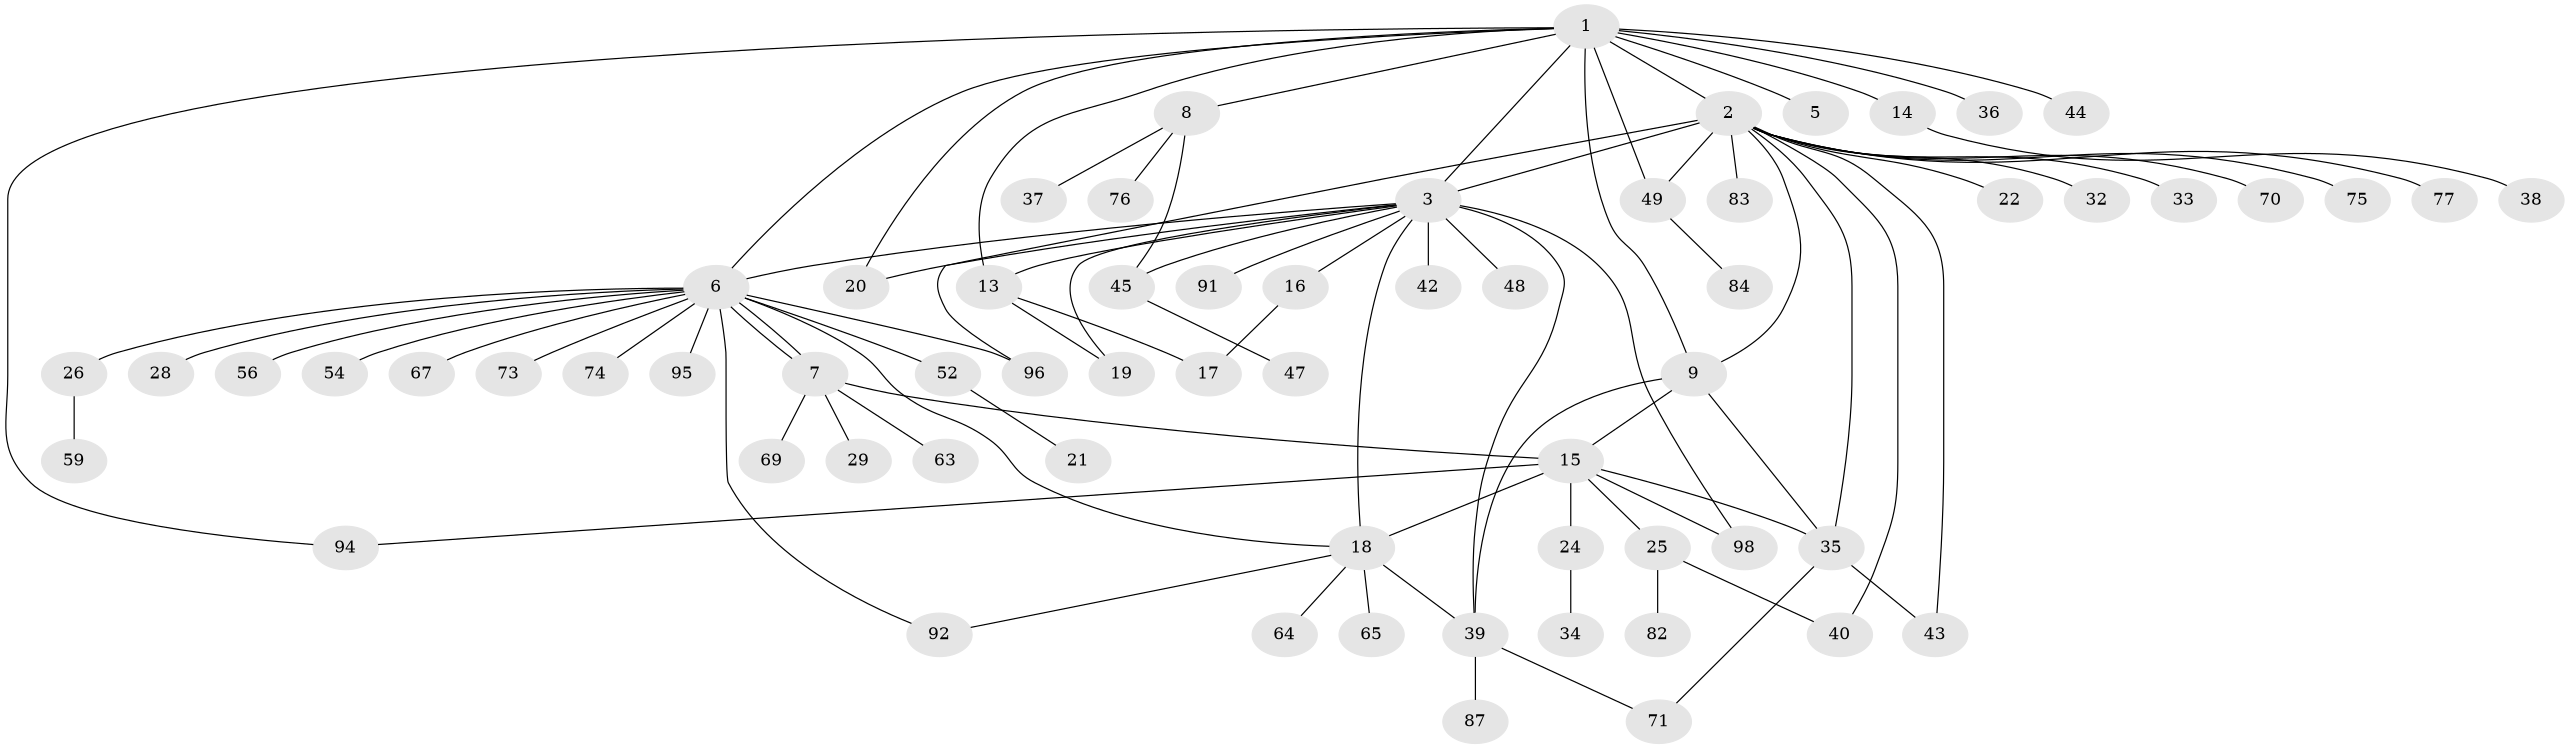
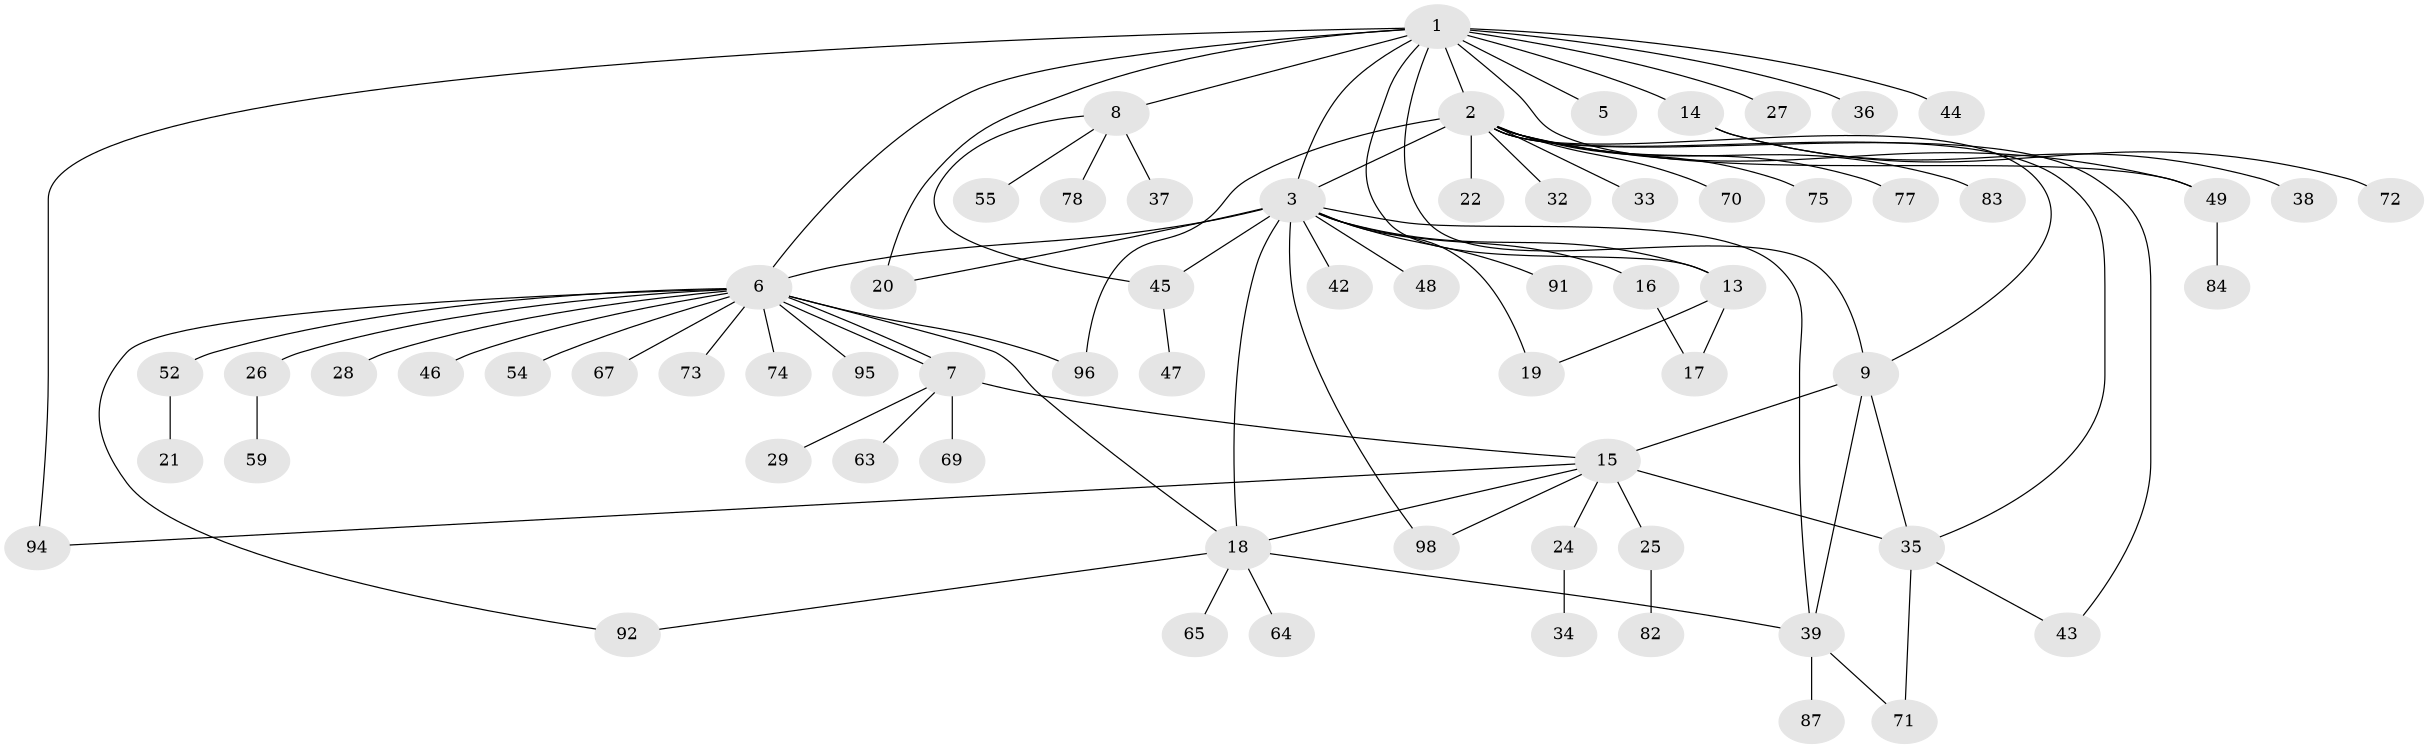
  graph {
    node [color=gray90 style=filled]
    1 [super="+31+4"]
    2
    3 [super="+10+11+41+56+57+88+90+68+81+61+50+30"]
    5
    6
    8 [super="+23"]
    9 [super="+66+80+60+53"]
    13
    14
    20
+   27
    36
    44
    49
    94
    22
    32
    33
    35 [super="+52"]
-   40
    70
    75
    77
    83
    96
    43
    16
    18 [super="+51"]
    19
    39
    42 [super="+97"]
    45
    48
    91
    98
    7
    n37 [label=52]
    26
    28
-   46 [label=56]
+   46
    54
    67
    73
    74
    92
    95
    37 [super="+58+62"]
-   76
+   55
+   76 [label=78]
    15
    17
    38
+   72
    84
    71 [super="+79"]
    64
    65
    87
    47
    29
    63
    69
    21
    59
    24
    25
    34
    82
    1 -- 2 [weight=2]
    1 -- 3
    1 -- 5
    1 -- 6
    1 -- 8 [weight=2]
    1 -- 9
    1 -- 13
    1 -- 14
    1 -- 20
+   1 -- 27
    1 -- 36
    1 -- 44
    1 -- 49
    1 -- 94
    2 -- 3 [weight=4]
    2 -- 9
    2 -- 49
    2 -- 22
    2 -- 32
    2 -- 33
    2 -- 35
-   2 -- 40
    2 -- 70
    2 -- 75
    2 -- 77
    2 -- 83
    2 -- 96
    2 -- 43
    3 -- 6
    3 -- 13
    3 -- 20
    3 -- 16
    3 -- 18
    3 -- 19
    3 -- 39
    3 -- 42
    3 -- 45
    3 -- 48
    3 -- 91
    3 -- 98
    6 -- 96
    6 -- 18
    6 -- 7
    6 -- 7
    6 -- n37
    6 -- 26
    6 -- 28
    6 -- 46
    6 -- 54
    6 -- 67
    6 -- 73
    6 -- 74
    6 -- 92
    6 -- 95
    8 -- 45
    8 -- 37
+   8 -- 55
    8 -- 76
    9 -- 35
    9 -- 39
    9 -- 15 [weight=3]
    13 -- 19
    13 -- 17
    14 -- 38
+   14 -- 72
    49 -- 84
    35 -- 43
    35 -- 71
    16 -- 17
    18 -- 39
    18 -- 92
    18 -- 64
    18 -- 65
    39 -- 71
    39 -- 87
    45 -- 47
    7 -- 15
    7 -- 29
    7 -- 63
    7 -- 69
    n37 -- 21
    26 -- 59
    15 -- 94
    15 -- 35
    15 -- 18
    15 -- 98
    15 -- 24
    15 -- 25
    24 -- 34
-   25 -- 40
    25 -- 82
  }
